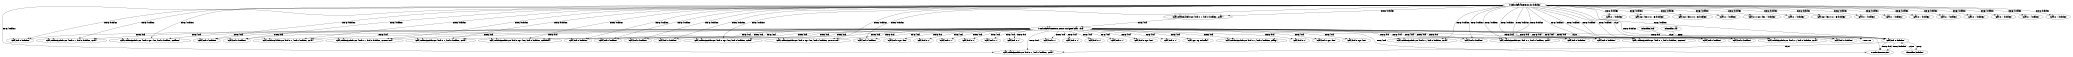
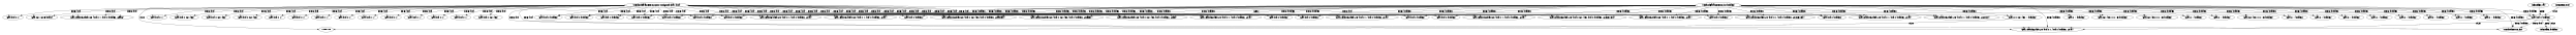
  digraph {
    n1 [label="(Call,buf + buf_len)"]
    n2 [label="(Call,read_i32_leb128 (buf + 1, buf + buf_len, &val))"]
    n3 [label="(Identifier,buf_len)"]
    n4 [label="(MethodReturn,int)"]
    n5 [label="(MethodParameterIn,const unsigned char *buf)"]
    n6 [label="(Call,buf + 1)"]
    n7 [label="(Call,buf + op->len)"]
    n8 [label="(Call,read_u32_leb128 (buf + op->len, buf + buf_len, &def))"]
    n9 [label="(Call,buf + op->len)"]
    n10 [label="(Call,read_u32_leb128 (buf + 1, buf + buf_len, &val))"]
    n11 [label="(Call,buf + op->len)"]
    n12 [label="(Call,buf + 1)"]
    n13 [label="(Call,read_u32_leb128 (buf + 1, buf + buf_len, &reserved))"]
    n14 [label="(Call,buf + 1)"]
    n15 [label="(Call,buf + 1)"]
    n16 [label="(Call,buf + buf_len)"]
    n17 [label="(Call,buf + buf_len)"]
    n18 [label="(Call,read_i64_leb128 (buf + 1, buf + buf_len, &val))"]
    n19 [label="(Call,buf + 1)"]
    n20 [label="(Call,buf + 1)"]
    n21 [label="(Call,read_u32_leb128 (buf + op->len, buf + buf_len, &offset))"]
    n22 [label="(Call,buf + 1)"]
    n23 [label="(Call,buf + buf_len)"]
    n24 [label="(Call,buf + 1)"]
    n25 [label="(Call,read_u32_leb128 (buf + 1, buf + buf_len, &val))"]
    n26 [label="(Call,buf + buf_len)"]
    n27 [label="(Call,buf + buf_len)"]
    n28 [label="(Call,read_u32_leb128 (buf + 1, buf + buf_len, &val))"]
    n29 [label="(Call,buf + 1)"]
    n30 [label="(Call,buf + 1)"]
    n31 [label="(Call,read_u32_leb128 (buf + 1, buf + buf_len, &count))"]
    n32 [label="(Call,buf + op->len)"]
    n33 [label="(Call,buf + 1)"]
    n34 [label="(Call,buf + buf_len)"]
    n35 [label="(Call,op->op = buf[0])"]
    n36 [label="(Call,read_u64_leb128 (buf + 1, buf + buf_len, &val))"]
    n37 [label="(Call,read_u32_leb128 (buf + op->len, buf + buf_len, &table[i]))"]
    n38 [label="(Call,buf + buf_len)"]
    n39 [label="(Call,buf + buf_len)"]
    n40 [label="(Call,read_u32_leb128 (buf + op->len, buf + buf_len, &reserved))"]
    n41 [label="(Call,read_u32_leb128 (buf + 1, buf + buf_len, &val))"]
    n42 [label="(Call,read_u32_leb128 (buf + 1, buf + buf_len, &flag))"]
    n43 [label="(Call,buf + buf_len)"]
    n44 [label="(Call,buf + buf_len)"]
    n45 [label="(Call,buf + buf_len)"]
    n46 [label="(Call,buf + buf_len)"]
    n47 [label="(Call,buf + buf_len)"]
    n48 [label="(Call,read_i32_leb128 (buf + 1, buf + buf_len, &val))"]
    n49 [label="(Call,buf + buf_len)"]
    1000100
    n51 [label="(MethodParameterIn,int buf_len)"]
    n52 [label="(Call,n < buf_len)"]
    n53 [label="(Call,op->len + n <= buf_len)"]
    n54 [label="(Call,op->len + n <= buf_len)"]
    n55 [label="(Call,n < buf_len)"]
    n56 [label="(Call,n + op->len < buf_len)"]
    n57 [label="(Call,n < buf_len)"]
    n58 [label="(Call,op->len + n <= buf_len)"]
    n59 [label="(Call,n < buf_len)"]
    n60 [label="(Call,n < buf_len)"]
    n61 [label="(Call,n < buf_len)"]
    n62 [label="(Call,n < buf_len)"]
    n63 [label="(Call,n < buf_len)"]
    n64 [label="(Call,n < buf_len)"]
    n65 [label="(Call,n < buf_len)"]
    n66 [label="(Call,n < buf_len)"]
    n67 [label="(Identifier,buf)"]
    n68 [label="(Identifier,val)"]
    n1 -> n2 [label="AST: "]
    n1 -> n3 [label="CFG: "]
    n1 -> n4 [label="DDG: buf"]
    n1 -> n4 [label="DDG: buf_len"]
    n3 -> n1 [label="AST: "]
    n5 -> n1 [label="DDG: buf"]
    n5 -> n2 [label="DDG: buf"]
    n5 -> n4 [label="DDG: buf"]
    n5 -> n6 [label="DDG: buf"]
    n5 -> n7 [label="DDG: buf"]
    n5 -> n8 [label="DDG: buf"]
    n5 -> n9 [label="DDG: buf"]
    n5 -> n10 [label="DDG: buf"]
    n5 -> n11 [label="DDG: buf"]
    n5 -> n12 [label="DDG: buf"]
    n5 -> n13 [label="DDG: buf"]
    n5 -> n14 [label="DDG: buf"]
    n5 -> n15 [label="DDG: buf"]
    n5 -> n16 [label="DDG: buf"]
    n5 -> n17 [label="DDG: buf"]
-   n18 -> n5 [label="DDG: buf"]
+   n5 -> n18 [label="DDG: buf"]
    n5 -> n19 [label="DDG: buf"]
    n5 -> n20 [label="DDG: buf"]
    n5 -> n21 [label="DDG: buf"]
    n5 -> n22 [label="DDG: buf"]
    n5 -> n23 [label="DDG: buf"]
    n5 -> n24 [label="DDG: buf"]
    n5 -> n25 [label="DDG: buf"]
    n5 -> n26 [label="DDG: buf"]
    n5 -> n27 [label="DDG: buf"]
    n5 -> n28 [label="DDG: buf"]
    n5 -> n29 [label="DDG: buf"]
    n5 -> n30 [label="DDG: buf"]
    n5 -> n31 [label="DDG: buf"]
    n5 -> n32 [label="DDG: buf"]
    n5 -> n33 [label="DDG: buf"]
    n5 -> n34 [label="DDG: buf"]
    n5 -> n35 [label="DDG: buf"]
    n5 -> n36 [label="DDG: buf"]
    n5 -> n37 [label="DDG: buf"]
    n5 -> n38 [label="DDG: buf"]
    n5 -> n39 [label="DDG: buf"]
    n5 -> n40 [label="DDG: buf"]
    n5 -> n41 [label="DDG: buf"]
    n5 -> n42 [label="DDG: buf"]
    n5 -> n43 [label="DDG: buf"]
    n5 -> n44 [label="DDG: buf"]
    n5 -> n45 [label="DDG: buf"]
    n5 -> n46 [label="DDG: buf"]
    n5 -> n47 [label="DDG: buf"]
    n5 -> n48 [label="DDG: buf"]
    n5 -> n49 [label="DDG: buf"]
    n5 -> 1000100 [label="AST: "]
    n51 -> n1 [label="DDG: buf_len"]
    n51 -> n2 [label="DDG: buf_len"]
    n51 -> n4 [label="DDG: buf_len"]
-   n51 -> n8 [label="DDG: buf_len"]
+   n51 -> n8 [label="CFG: "]
    n51 -> n10 [label="DDG: buf_len"]
    n51 -> n13 [label="DDG: buf_len"]
    n51 -> n16 [label="DDG: buf_len"]
    n51 -> n17 [label="DDG: buf_len"]
    n51 -> n18 [label="DDG: buf_len"]
    n51 -> n21 [label="DDG: buf_len"]
    n51 -> n23 [label="DDG: buf_len"]
    n51 -> n25 [label="DDG: buf_len"]
    n51 -> n26 [label="DDG: buf_len"]
    n51 -> n27 [label="DDG: buf_len"]
    n51 -> n28 [label="DDG: buf_len"]
    n51 -> n31 [label="DDG: buf_len"]
    n51 -> n34 [label="DDG: buf_len"]
    n51 -> n36 [label="DDG: buf_len"]
    n51 -> n37 [label="DDG: buf_len"]
    n51 -> n38 [label="DDG: buf_len"]
    n51 -> n39 [label="DDG: buf_len"]
    n51 -> n40 [label="DDG: buf_len"]
    n51 -> n41 [label="DDG: buf_len"]
    n51 -> n43 [label="DDG: buf_len"]
    n51 -> n44 [label="DDG: buf_len"]
    n51 -> n45 [label="DDG: buf_len"]
    n51 -> n46 [label="DDG: buf_len"]
    n51 -> n47 [label="DDG: buf_len"]
    n51 -> n48 [label="DDG: buf_len"]
    n51 -> n49 [label="DDG: buf_len"]
-   n51 -> 1000100 [label="AST: "]
+   n56 -> 1000100 [label="AST: "]
    n51 -> n52 [label="DDG: buf_len"]
    n51 -> n53 [label="DDG: buf_len"]
    n51 -> n54 [label="DDG: buf_len"]
    n51 -> n55 [label="DDG: buf_len"]
    n51 -> n56 [label="DDG: buf_len"]
    n51 -> n57 [label="DDG: buf_len"]
    n51 -> n58 [label="DDG: buf_len"]
    n51 -> n59 [label="DDG: buf_len"]
    n51 -> n60 [label="DDG: buf_len"]
    n51 -> n61 [label="DDG: buf_len"]
    n51 -> n62 [label="DDG: buf_len"]
    n51 -> n63 [label="DDG: buf_len"]
    n51 -> n64 [label="DDG: buf_len"]
    n51 -> n65 [label="DDG: buf_len"]
    n51 -> n66 [label="DDG: buf_len"]
    n67 -> n1 [label="AST: "]
    n68 -> n1 [label="CFG: "]
  }
